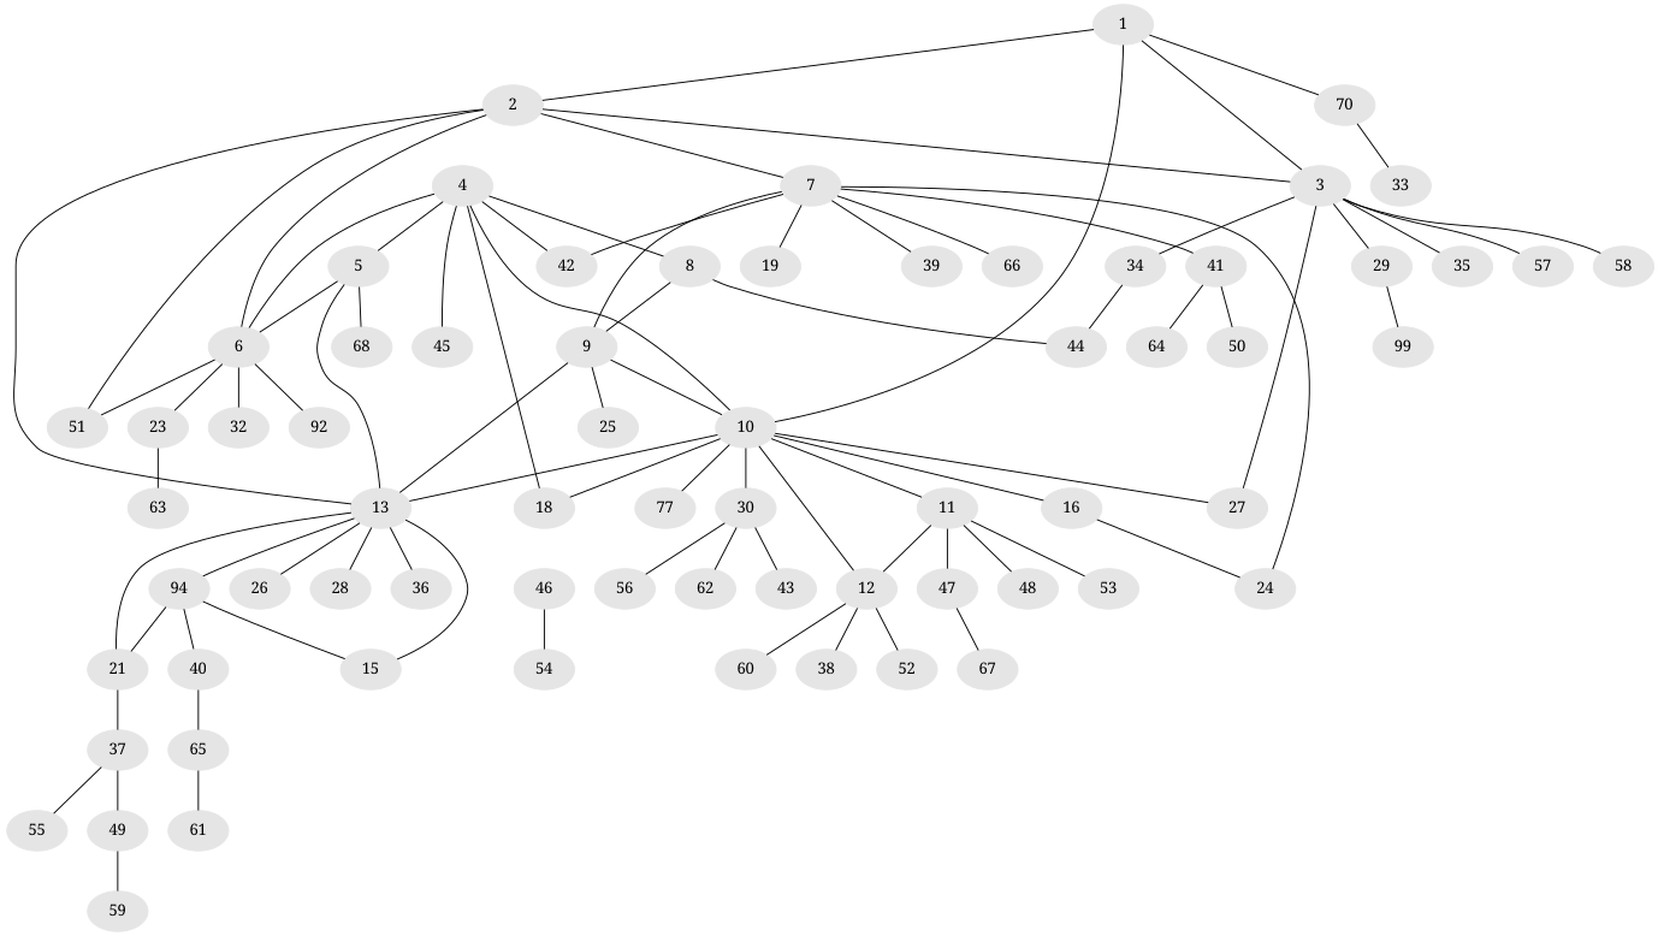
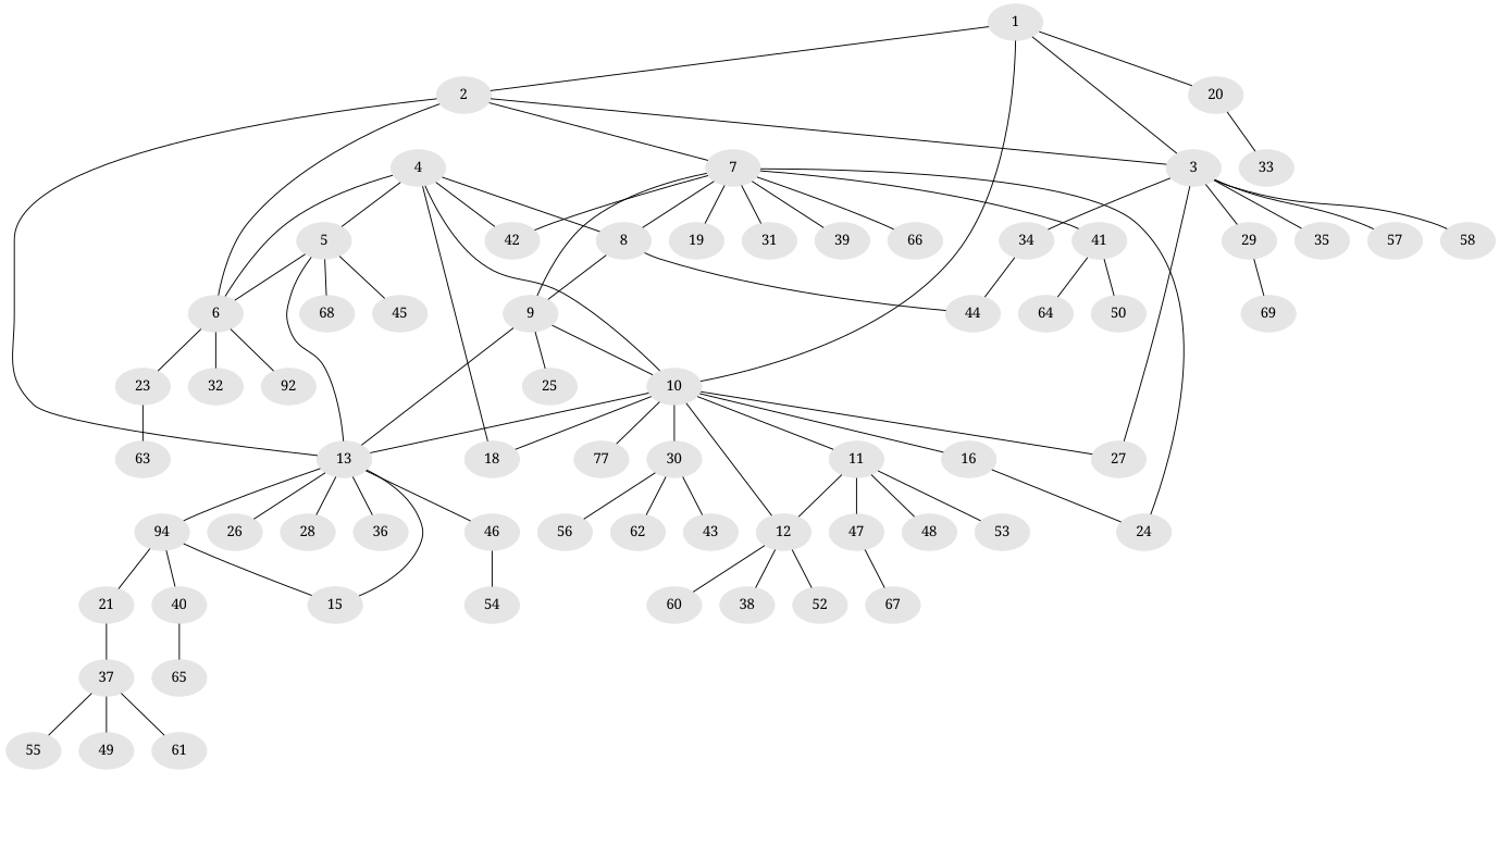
  graph {
    fontname="Noto Serif"
    node [color=gray90 fontname="Noto Serif" style=filled]
    edge [fontname="Noto Serif"]
    1
    2
    3
    10
-   20 [label=70]
+   20
    6
    7
    13
-   51
    27
    29
    34
    35
    57
    58
    18
    11
    12
    16
    n20 [label=77]
    30
    33
    n23 [label=92]
    23
    32
    8
    42
    9
    19
    24
+   31
    39
    41
    66
    n35 [label=94]
    15
    26
    28
    36
    46
-   69 [label=99]
+   69
    44
    4
    5
    45
    68
    63
    25
    50
    64
    47
    48
    53
    38
    52
    60
    43
    56
    62
    67
    21
    40
    54
    37
    65
    49
    55
    61
-   59
    1 -- 2
    1 -- 3
    1 -- 10
    1 -- 20
    2 -- 3
    2 -- 6
    2 -- 7
    2 -- 13
-   2 -- 51
    3 -- 27
    3 -- 29
    3 -- 34
    3 -- 35
    3 -- 57
    3 -- 58
    10 -- 13
    10 -- 27
    10 -- 18
    10 -- 11
    10 -- 12
    10 -- 16
    10 -- n20
    10 -- 30
    20 -- 33
-   6 -- 51
    6 -- n23
    6 -- 23
    6 -- 32
+   7 -- 8
    7 -- 42
    7 -- 9
    7 -- 19
    7 -- 24
+   7 -- 31
    7 -- 39
    7 -- 41
    7 -- 66
    13 -- n35
    13 -- 15
    13 -- 26
    13 -- 28
    13 -- 36
-   13 -- 21
+   13 -- 46
    29 -- 69
    34 -- 44
    11 -- 12
    11 -- 47
    11 -- 48
    11 -- 53
    12 -- 38
    12 -- 52
    12 -- 60
    16 -- 24
    30 -- 43
    30 -- 56
    30 -- 62
    23 -- 63
    8 -- 9
    8 -- 44
    9 -- 10
    9 -- 13
    9 -- 25
    41 -- 50
    41 -- 64
    n35 -- 15
    n35 -- 21
    n35 -- 40
    46 -- 54
    4 -- 10
    4 -- 6
    4 -- 18
    4 -- 8
    4 -- 42
    4 -- 5
-   4 -- 45
+   5 -- 45
    5 -- 6
    5 -- 13
    5 -- 68
    47 -- 67
    21 -- 37
    40 -- 65
    37 -- 49
    37 -- 55
-   65 -- 61
-   49 -- 59
+   37 -- 61
  }
